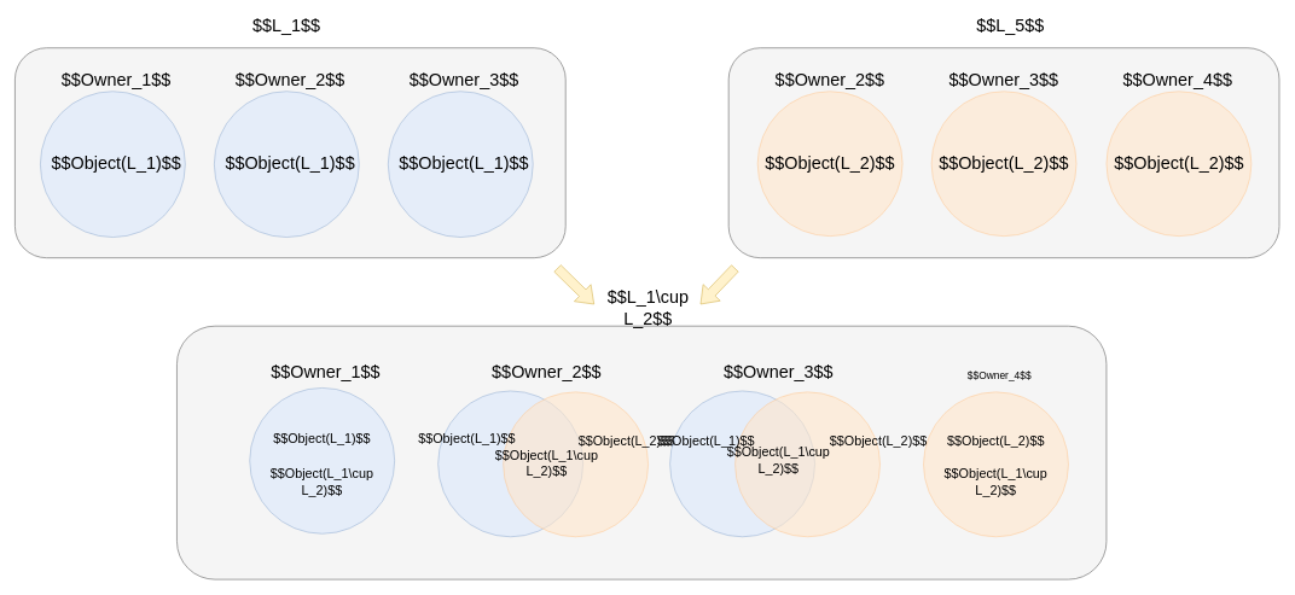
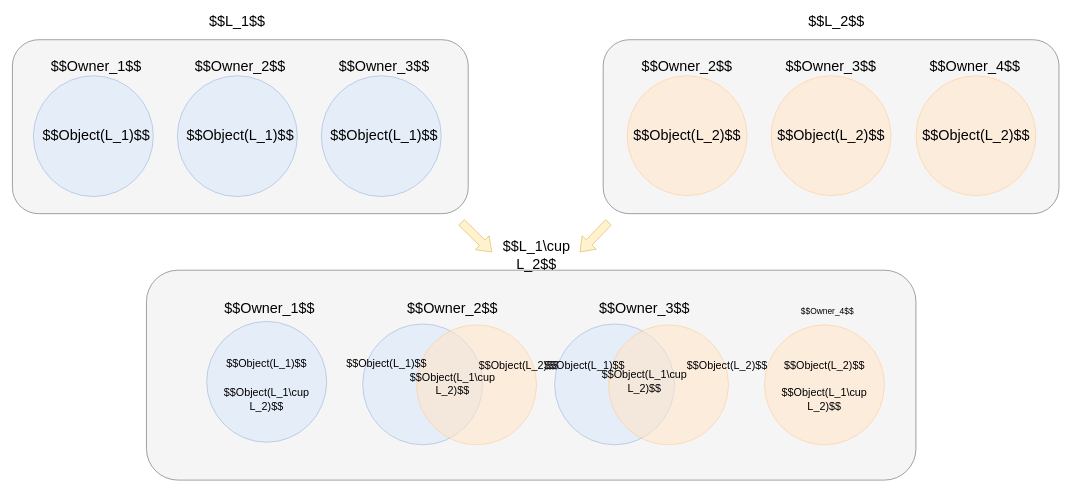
  <mxCell id="0" />
  <mxCell id="1" parent="0" />
  <mxCell id="2" value="" style="rounded=1;whiteSpace=wrap;html=1;fontFamily=Helvetica;fontSize=12;fillColor=#f5f5f5;fontColor=#333333;strokeColor=#666666;" vertex="1" parent="1"><mxGeometry x="243.5" y="450" width="1283" height="350" as="geometry" /></mxCell>
  <mxCell id="3" value="" style="ellipse;fillColor=#dae8fc;strokeColor=#6c8ebf;html=1;opacity=60;" vertex="1" parent="1"><mxGeometry x="604" y="539.62" width="200" height="201.5" as="geometry" /></mxCell>
  <mxCell id="4" value="" style="ellipse;fillColor=#ffe6cc;opacity=60;strokeColor=#FFB570;html=1;" vertex="1" parent="1"><mxGeometry x="694" y="541.12" width="200" height="200" as="geometry" /></mxCell>
  <mxCell id="5" value="&lt;font style=&quot;font-size: 18px;&quot;&gt;$$Object(L_1)$$&lt;/font&gt;" style="text;html=1;strokeColor=none;fillColor=none;align=center;verticalAlign=middle;whiteSpace=wrap;rounded=0;" vertex="1" parent="1"><mxGeometry x="594" y="591.12" width="100" height="30" as="geometry" /></mxCell>
  <mxCell id="6" value="&lt;font style=&quot;font-size: 18px;&quot;&gt;$$Object(L_2)$$&lt;/font&gt;" style="text;html=1;strokeColor=none;fillColor=none;align=center;verticalAlign=middle;whiteSpace=wrap;rounded=0;" vertex="1" parent="1"><mxGeometry x="815" y="595.37" width="100" height="30" as="geometry" /></mxCell>
  <mxCell id="7" value="&lt;font style=&quot;font-size: 18px;&quot;&gt;$$Object(L_1\cup L_2)$$&lt;/font&gt;" style="text;html=1;strokeColor=none;fillColor=none;align=center;verticalAlign=middle;whiteSpace=wrap;rounded=0;" vertex="1" parent="1"><mxGeometry x="704" y="625.37" width="100" height="30" as="geometry" /></mxCell>
  <mxCell id="8" value="&lt;font style=&quot;font-size: 24px;&quot;&gt;$$Owner_2$$&lt;/font&gt;" style="text;html=1;strokeColor=none;fillColor=none;align=center;verticalAlign=middle;whiteSpace=wrap;rounded=0;" vertex="1" parent="1"><mxGeometry x="719" y="498.62" width="70" height="30" as="geometry" /></mxCell>
  <mxCell id="9" value="" style="ellipse;fillColor=#dae8fc;strokeColor=#6c8ebf;html=1;opacity=60;" vertex="1" parent="1"><mxGeometry x="924" y="539.62" width="200" height="201.5" as="geometry" /></mxCell>
  <mxCell id="10" value="" style="ellipse;fillColor=#ffe6cc;opacity=60;strokeColor=#FFB570;html=1;" vertex="1" parent="1"><mxGeometry x="1014" y="541.12" width="200" height="200" as="geometry" /></mxCell>
  <mxCell id="11" value="&lt;font style=&quot;font-size: 18px;&quot;&gt;$$Object(L_1\cup L_2)$$&lt;/font&gt;" style="text;html=1;strokeColor=none;fillColor=none;align=center;verticalAlign=middle;whiteSpace=wrap;rounded=0;" vertex="1" parent="1"><mxGeometry x="1024" y="621.12" width="100" height="30" as="geometry" /></mxCell>
  <mxCell id="12" value="&lt;font style=&quot;font-size: 24px;&quot;&gt;$$Owner_3$$&lt;/font&gt;" style="text;html=1;strokeColor=none;fillColor=none;align=center;verticalAlign=middle;whiteSpace=wrap;rounded=0;" vertex="1" parent="1"><mxGeometry x="1039" y="498.62" width="70" height="30" as="geometry" /></mxCell>
  <mxCell id="13" value="" style="ellipse;fillColor=#dae8fc;strokeColor=#6c8ebf;html=1;opacity=60;" vertex="1" parent="1"><mxGeometry x="344" y="535.37" width="200" height="201.5" as="geometry" /></mxCell>
  <mxCell id="14" value="&lt;font style=&quot;font-size: 24px;&quot;&gt;$$Owner_1$$&lt;/font&gt;" style="text;html=1;strokeColor=none;fillColor=none;align=center;verticalAlign=middle;whiteSpace=wrap;rounded=0;" vertex="1" parent="1"><mxGeometry x="414" y="498.62" width="70" height="30" as="geometry" /></mxCell>
  <mxCell id="15" value="&lt;font style=&quot;font-size: 14px;&quot;&gt;$$Owner_4$$&lt;/font&gt;" style="text;html=1;strokeColor=none;fillColor=none;align=center;verticalAlign=middle;whiteSpace=wrap;rounded=0;" vertex="1" parent="1"><mxGeometry x="1344" y="502.87" width="70" height="30" as="geometry" /></mxCell>
  <mxCell id="16" value="" style="ellipse;fillColor=#ffe6cc;opacity=60;strokeColor=#FFB570;html=1;" vertex="1" parent="1"><mxGeometry x="1274" y="541.12" width="200" height="200" as="geometry" /></mxCell>
  <mxCell id="17" value="&lt;font style=&quot;font-size: 18px;&quot;&gt;$$Object(L_2)$$&lt;/font&gt;" style="text;html=1;strokeColor=none;fillColor=none;align=center;verticalAlign=middle;whiteSpace=wrap;rounded=0;" vertex="1" parent="1"><mxGeometry x="1324" y="595.37" width="100" height="30" as="geometry" /></mxCell>
  <mxCell id="18" value="&lt;font style=&quot;font-size: 18px;&quot;&gt;$$Object(L_1\cup L_2)$$&lt;/font&gt;" style="text;html=1;strokeColor=none;fillColor=none;align=center;verticalAlign=middle;whiteSpace=wrap;rounded=0;" vertex="1" parent="1"><mxGeometry x="394" y="651.12" width="100" height="30" as="geometry" /></mxCell>
  <mxCell id="19" value="&lt;font style=&quot;font-size: 18px;&quot;&gt;$$Object(L_1\cup L_2)$$&lt;/font&gt;" style="text;html=1;strokeColor=none;fillColor=none;align=center;verticalAlign=middle;whiteSpace=wrap;rounded=0;" vertex="1" parent="1"><mxGeometry x="1324" y="651.12" width="100" height="30" as="geometry" /></mxCell>
  <mxCell id="20" value="" style="rounded=1;whiteSpace=wrap;html=1;fontFamily=Helvetica;fontSize=12;fillColor=#f5f5f5;fontColor=#333333;strokeColor=#666666;" vertex="1" parent="1"><mxGeometry x="20" y="65.75" width="760" height="290" as="geometry" /></mxCell>
  <mxCell id="21" value="" style="ellipse;fillColor=#dae8fc;strokeColor=#6c8ebf;html=1;opacity=60;" vertex="1" parent="1"><mxGeometry x="55" y="125.75" width="200" height="201.5" as="geometry" /></mxCell>
  <mxCell id="22" value="&lt;font style=&quot;font-size: 24px;&quot;&gt;$$Owner_1$$&lt;/font&gt;" style="text;html=1;strokeColor=none;fillColor=none;align=center;verticalAlign=middle;whiteSpace=wrap;rounded=0;" vertex="1" parent="1"><mxGeometry x="125" y="95.75" width="70" height="30" as="geometry" /></mxCell>
  <mxCell id="23" value="" style="ellipse;fillColor=#dae8fc;strokeColor=#6c8ebf;html=1;opacity=60;" vertex="1" parent="1"><mxGeometry x="295" y="125.75" width="200" height="201.5" as="geometry" /></mxCell>
  <mxCell id="24" value="&lt;font style=&quot;font-size: 24px;&quot;&gt;$$Owner_2$$&lt;/font&gt;" style="text;html=1;strokeColor=none;fillColor=none;align=center;verticalAlign=middle;whiteSpace=wrap;rounded=0;" vertex="1" parent="1"><mxGeometry x="365" y="95.75" width="70" height="30" as="geometry" /></mxCell>
  <mxCell id="25" value="" style="ellipse;fillColor=#dae8fc;strokeColor=#6c8ebf;html=1;opacity=60;" vertex="1" parent="1"><mxGeometry x="535" y="125.75" width="200" height="201.5" as="geometry" /></mxCell>
  <mxCell id="26" value="&lt;font style=&quot;font-size: 24px;&quot;&gt;$$Owner_3$$&lt;/font&gt;" style="text;html=1;strokeColor=none;fillColor=none;align=center;verticalAlign=middle;whiteSpace=wrap;rounded=0;" vertex="1" parent="1"><mxGeometry x="605" y="95.75" width="70" height="30" as="geometry" /></mxCell>
  <mxCell id="27" value="" style="rounded=1;whiteSpace=wrap;html=1;fontFamily=Helvetica;fontSize=12;fillColor=#f5f5f5;fontColor=#333333;strokeColor=#666666;" vertex="1" parent="1"><mxGeometry x="1005" y="65.75" width="760" height="290" as="geometry" /></mxCell>
  <mxCell id="28" value="&lt;font style=&quot;font-size: 24px;&quot;&gt;$$Owner_2$$&lt;/font&gt;" style="text;html=1;strokeColor=none;fillColor=none;align=center;verticalAlign=middle;whiteSpace=wrap;rounded=0;" vertex="1" parent="1"><mxGeometry x="1110" y="95.75" width="70" height="30" as="geometry" /></mxCell>
  <mxCell id="29" value="&lt;font style=&quot;font-size: 24px;&quot;&gt;$$Owner_3$$&lt;/font&gt;" style="text;html=1;strokeColor=none;fillColor=none;align=center;verticalAlign=middle;whiteSpace=wrap;rounded=0;" vertex="1" parent="1"><mxGeometry x="1350" y="95.75" width="70" height="30" as="geometry" /></mxCell>
  <mxCell id="30" value="&lt;font style=&quot;font-size: 24px;&quot;&gt;$$Owner_4$$&lt;/font&gt;" style="text;html=1;strokeColor=none;fillColor=none;align=center;verticalAlign=middle;whiteSpace=wrap;rounded=0;" vertex="1" parent="1"><mxGeometry x="1590" y="95.75" width="70" height="30" as="geometry" /></mxCell>
  <mxCell id="31" value="" style="ellipse;fillColor=#ffe6cc;opacity=60;strokeColor=#FFB570;html=1;" vertex="1" parent="1"><mxGeometry x="1045" y="125.75" width="200" height="200" as="geometry" /></mxCell>
  <mxCell id="32" value="" style="ellipse;fillColor=#ffe6cc;opacity=60;strokeColor=#FFB570;html=1;" vertex="1" parent="1"><mxGeometry x="1285" y="125.75" width="200" height="200" as="geometry" /></mxCell>
  <mxCell id="33" value="" style="ellipse;fillColor=#ffe6cc;opacity=60;strokeColor=#FFB570;html=1;" vertex="1" parent="1"><mxGeometry x="1526.5" y="125.75" width="200" height="200" as="geometry" /></mxCell>
  <mxCell id="34" value="&lt;font style=&quot;font-size: 24px;&quot;&gt;$$Object(L_1)$$&lt;/font&gt;" style="text;html=1;strokeColor=none;fillColor=none;align=center;verticalAlign=middle;whiteSpace=wrap;rounded=0;" vertex="1" parent="1"><mxGeometry x="110" y="210" width="100" height="30" as="geometry" /></mxCell>
  <mxCell id="35" value="&lt;font style=&quot;font-size: 24px;&quot;&gt;$$Object(L_1)$$&lt;/font&gt;" style="text;html=1;strokeColor=none;fillColor=none;align=center;verticalAlign=middle;whiteSpace=wrap;rounded=0;" vertex="1" parent="1"><mxGeometry x="350" y="210" width="100" height="30" as="geometry" /></mxCell>
  <mxCell id="36" value="&lt;font style=&quot;font-size: 24px;&quot;&gt;$$Object(L_1)$$&lt;/font&gt;" style="text;html=1;strokeColor=none;fillColor=none;align=center;verticalAlign=middle;whiteSpace=wrap;rounded=0;" vertex="1" parent="1"><mxGeometry x="590" y="210" width="100" height="30" as="geometry" /></mxCell>
  <mxCell id="37" value="&lt;font style=&quot;font-size: 24px;&quot;&gt;$$Object(L_2)$$&lt;/font&gt;" style="text;html=1;strokeColor=none;fillColor=none;align=center;verticalAlign=middle;whiteSpace=wrap;rounded=0;" vertex="1" parent="1"><mxGeometry x="1095" y="210.75" width="100" height="30" as="geometry" /></mxCell>
  <mxCell id="38" value="&lt;font style=&quot;font-size: 24px;&quot;&gt;$$Object(L_2)$$&lt;/font&gt;" style="text;html=1;strokeColor=none;fillColor=none;align=center;verticalAlign=middle;whiteSpace=wrap;rounded=0;" vertex="1" parent="1"><mxGeometry x="1335" y="210.75" width="100" height="30" as="geometry" /></mxCell>
  <mxCell id="39" value="&lt;font style=&quot;font-size: 24px;&quot;&gt;$$Object(L_2)$$&lt;/font&gt;" style="text;html=1;strokeColor=none;fillColor=none;align=center;verticalAlign=middle;whiteSpace=wrap;rounded=0;" vertex="1" parent="1"><mxGeometry x="1576.5" y="210.75" width="100" height="30" as="geometry" /></mxCell>
  <mxCell id="40" value="" style="shape=flexArrow;endArrow=classic;html=1;rounded=0;fontFamily=Helvetica;fontSize=12;fontColor=default;fillColor=#fff2cc;strokeColor=#d6b656;endWidth=18.667;endSize=7.017;width=13;" edge="1" parent="1"><mxGeometry width="50" height="50" relative="1" as="geometry"><mxPoint x="768.5" y="370" as="sourcePoint" /><mxPoint x="819.5" y="420" as="targetPoint" /></mxGeometry></mxCell>
  <mxCell id="41" value="" style="shape=flexArrow;endArrow=classic;html=1;rounded=0;fontFamily=Helvetica;fontSize=12;fontColor=default;fillColor=#fff2cc;strokeColor=#d6b656;endWidth=18.667;endSize=7.017;width=13;" edge="1" parent="1"><mxGeometry width="50" height="50" relative="1" as="geometry"><mxPoint x="1014" y="370" as="sourcePoint" /><mxPoint x="966" y="420" as="targetPoint" /></mxGeometry></mxCell>
  <mxCell id="42" value="&lt;font style=&quot;font-size: 24px;&quot;&gt;$$L_1$$&lt;/font&gt;" style="text;html=1;strokeColor=none;fillColor=none;align=center;verticalAlign=middle;whiteSpace=wrap;rounded=0;fontSize=12;fontFamily=Helvetica;fontColor=default;" vertex="1" parent="1"><mxGeometry x="365" y="20" width="60" height="30" as="geometry" /></mxCell>
- <mxCell id="43" value="&lt;font style=&quot;font-size: 24px;&quot;&gt;$$L_5$$&lt;/font&gt;" style="text;html=1;strokeColor=none;fillColor=none;align=center;verticalAlign=middle;whiteSpace=wrap;rounded=0;fontSize=12;fontFamily=Helvetica;fontColor=default;" vertex="1" parent="1"><mxGeometry x="1364" y="20" width="60" height="30" as="geometry" /></mxCell>
+ <mxCell id="43" value="&lt;font style=&quot;font-size: 24px;&quot;&gt;$$L_2$$&lt;/font&gt;" style="text;html=1;strokeColor=none;fillColor=none;align=center;verticalAlign=middle;whiteSpace=wrap;rounded=0;fontSize=12;fontFamily=Helvetica;fontColor=default;" vertex="1" parent="1"><mxGeometry x="1364" y="20" width="60" height="30" as="geometry" /></mxCell>
  <mxCell id="44" value="&lt;font style=&quot;font-size: 24px;&quot;&gt;$$L_1\cup L_2$$&lt;/font&gt;" style="text;html=1;strokeColor=none;fillColor=none;align=center;verticalAlign=middle;whiteSpace=wrap;rounded=0;fontSize=12;fontFamily=Helvetica;fontColor=default;" vertex="1" parent="1"><mxGeometry x="864" y="410" width="60" height="30" as="geometry" /></mxCell>
  <mxCell id="45" value="&lt;font style=&quot;font-size: 18px;&quot;&gt;$$Object(L_1)$$&lt;/font&gt;" style="text;html=1;strokeColor=none;fillColor=none;align=center;verticalAlign=middle;whiteSpace=wrap;rounded=0;" vertex="1" parent="1"><mxGeometry x="394" y="591.12" width="100" height="30" as="geometry" /></mxCell>
  <mxCell id="46" value="&lt;font style=&quot;font-size: 18px;&quot;&gt;$$Object(L_1)$$&lt;/font&gt;" style="text;html=1;strokeColor=none;fillColor=none;align=center;verticalAlign=middle;whiteSpace=wrap;rounded=0;" vertex="1" parent="1"><mxGeometry x="924" y="595.37" width="100" height="30" as="geometry" /></mxCell>
  <mxCell id="47" value="&lt;font style=&quot;font-size: 18px;&quot;&gt;$$Object(L_2)$$&lt;/font&gt;" style="text;html=1;strokeColor=none;fillColor=none;align=center;verticalAlign=middle;whiteSpace=wrap;rounded=0;" vertex="1" parent="1"><mxGeometry x="1162" y="595.37" width="100" height="30" as="geometry" /></mxCell>
